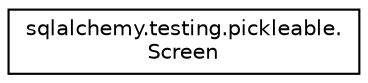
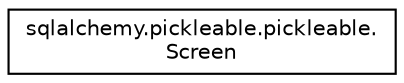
  digraph {
    rankdir=LR
-   n1 [color=black fillcolor=white fontname=Helvetica fontsize=10 height=0.2 label="sqlalchemy.testing.pickleable.\lScreen" shape=record style=filled width=0.4]
+   n1 [color=black fillcolor=white fontname=Helvetica fontsize=10 height=0.2 label="sqlalchemy.pickleable.pickleable.\lScreen" shape=record style=filled width=0.4]
  }
